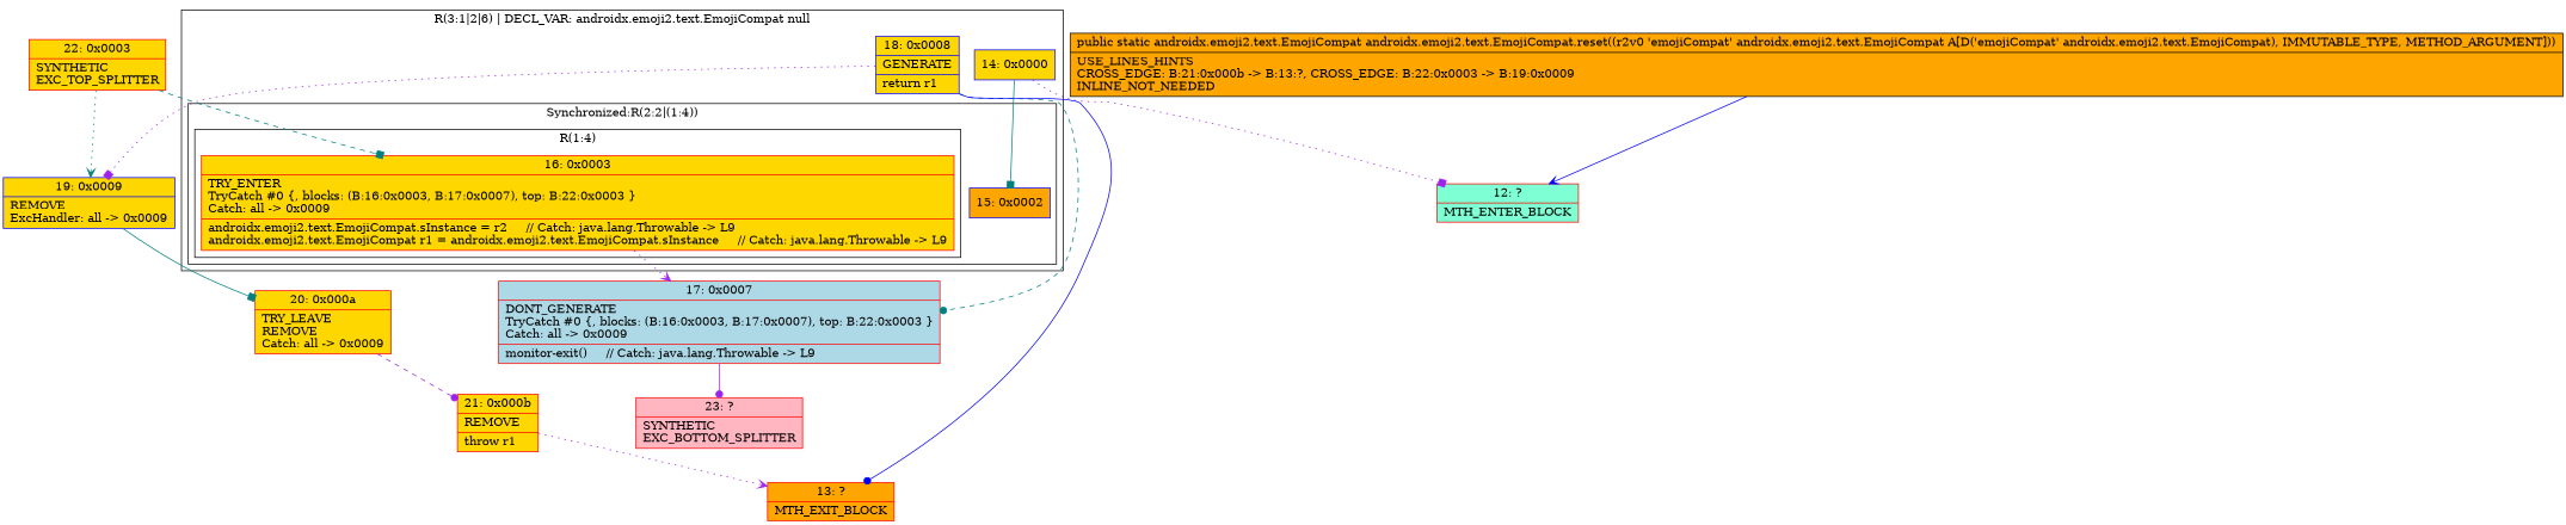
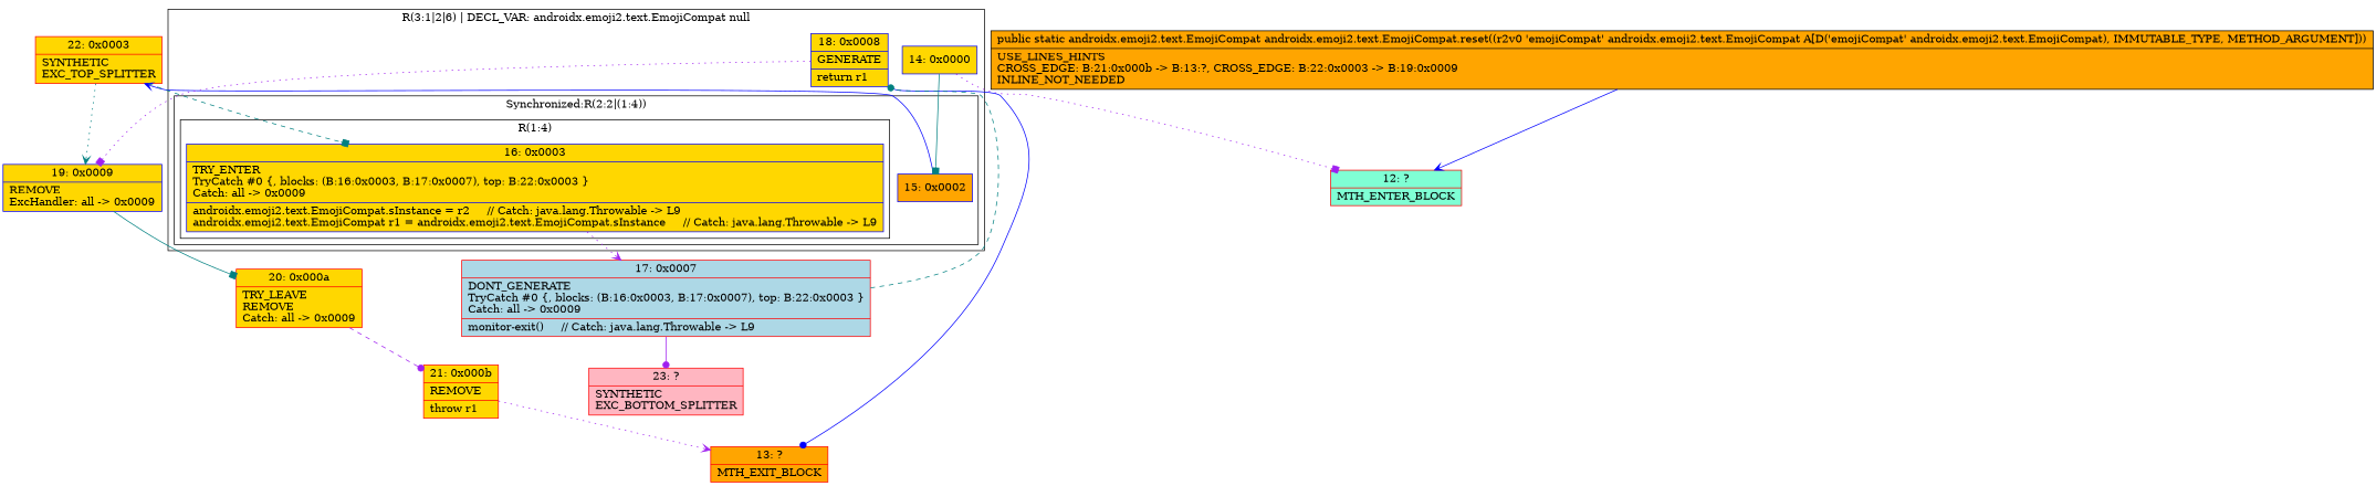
  digraph {
    node [color=red fillcolor=gold shape=record style=filled]
    edge [arrowhead=vee color=purple style=solid]
-   n1 [label="{16\:\ 0x0003|TRY_ENTER\lTryCatch #0 \{, blocks: (B:16:0x0003, B:17:0x0007), top: B:22:0x0003 \}\lCatch: all \-\> 0x0009\l|androidx.emoji2.text.EmojiCompat.sInstance = r2     \/\/ Catch: java.lang.Throwable \-\> L9\landroidx.emoji2.text.EmojiCompat r1 = androidx.emoji2.text.EmojiCompat.sInstance     \/\/ Catch: java.lang.Throwable \-\> L9\l}"]
+   n1 [color=blue label="{16\:\ 0x0003|TRY_ENTER\lTryCatch #0 \{, blocks: (B:16:0x0003, B:17:0x0007), top: B:22:0x0003 \}\lCatch: all \-\> 0x0009\l|androidx.emoji2.text.EmojiCompat.sInstance = r2     \/\/ Catch: java.lang.Throwable \-\> L9\landroidx.emoji2.text.EmojiCompat r1 = androidx.emoji2.text.EmojiCompat.sInstance     \/\/ Catch: java.lang.Throwable \-\> L9\l}"]
    n2 [color=blue fillcolor=orange label="{15\:\ 0x0002}"]
    n3 [color=blue label="{14\:\ 0x0000}"]
    n4 [color=blue label="{18\:\ 0x0008|GENERATE\l|return r1\l}"]
    n5 [fillcolor=lightblue label="{17\:\ 0x0007|DONT_GENERATE\lTryCatch #0 \{, blocks: (B:16:0x0003, B:17:0x0007), top: B:22:0x0003 \}\lCatch: all \-\> 0x0009\l|monitor\-exit()     \/\/ Catch: java.lang.Throwable \-\> L9\l}"]
    n6 [label="{22\:\ 0x0003|SYNTHETIC\lEXC_TOP_SPLITTER\l}"]
    n7 [fillcolor=aquamarine label="{12\:\ ?|MTH_ENTER_BLOCK\l}"]
    n8 [fillcolor=orange label="{13\:\ ?|MTH_EXIT_BLOCK\l}"]
    n9 [color=blue label="{19\:\ 0x0009|REMOVE\lExcHandler: all \-\> 0x0009\l}"]
    n10 [fillcolor=lightpink label="{23\:\ ?|SYNTHETIC\lEXC_BOTTOM_SPLITTER\l}"]
    n11 [label="{20\:\ 0x000a|TRY_LEAVE\lREMOVE\lCatch: all \-\> 0x0009\l}"]
    n12 [label="{21\:\ 0x000b|REMOVE\l|throw r1\l}"]
    n13 [fillcolor=orange label="{public static androidx.emoji2.text.EmojiCompat androidx.emoji2.text.EmojiCompat.reset((r2v0 'emojiCompat' androidx.emoji2.text.EmojiCompat A[D('emojiCompat' androidx.emoji2.text.EmojiCompat), IMMUTABLE_TYPE, METHOD_ARGUMENT]))  | USE_LINES_HINTS\lCROSS_EDGE: B:21:0x000b \-\> B:13:?, CROSS_EDGE: B:22:0x0003 \-\> B:19:0x0009\lINLINE_NOT_NEEDED\l}" color=""]
    subgraph cluster_1 {
      label="R(3:1|2|6) | DECL_VAR: androidx.emoji2.text.EmojiCompat null\l"
      n3
      n4
      subgraph cluster_2 {
        label="Synchronized:R(2:2|(1:4))"
        n2
        subgraph cluster_3 {
          label="R(1:4)"
          n1
        }
      }
    }
    n1 -> n5 [style=dotted]
+   n2 -> n6 [color=blue]
    n3 -> n2 [arrowhead=box color=teal]
    n3 -> n7 [arrowhead=box style=dotted]
    n4 -> n8 [arrowhead=dot color=blue]
    n4 -> n9 [arrowhead=box style=dotted]
-   n4 -> n5 [arrowhead=dot color=teal style=dashed]
+   n5 -> n4 [arrowhead=dot color=teal style=dashed]
    n5 -> n10 [arrowhead=dot]
    n6 -> n1 [arrowhead=box color=teal style=dashed]
    n6 -> n9 [color=teal style=dotted]
    n9 -> n11 [arrowhead=box color=teal]
    n11 -> n12 [arrowhead=dot style=dashed]
    n12 -> n8 [style=dotted]
    n13 -> n7 [color=blue]
  }
